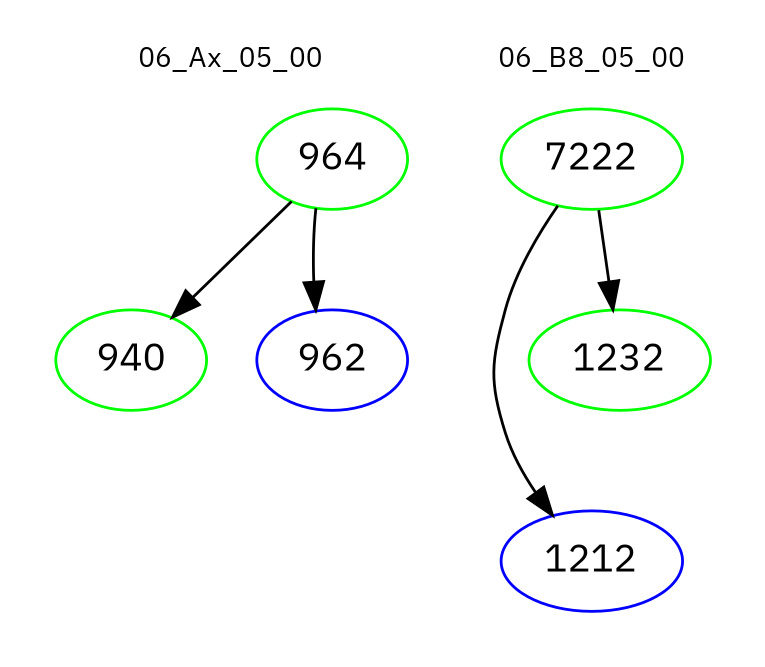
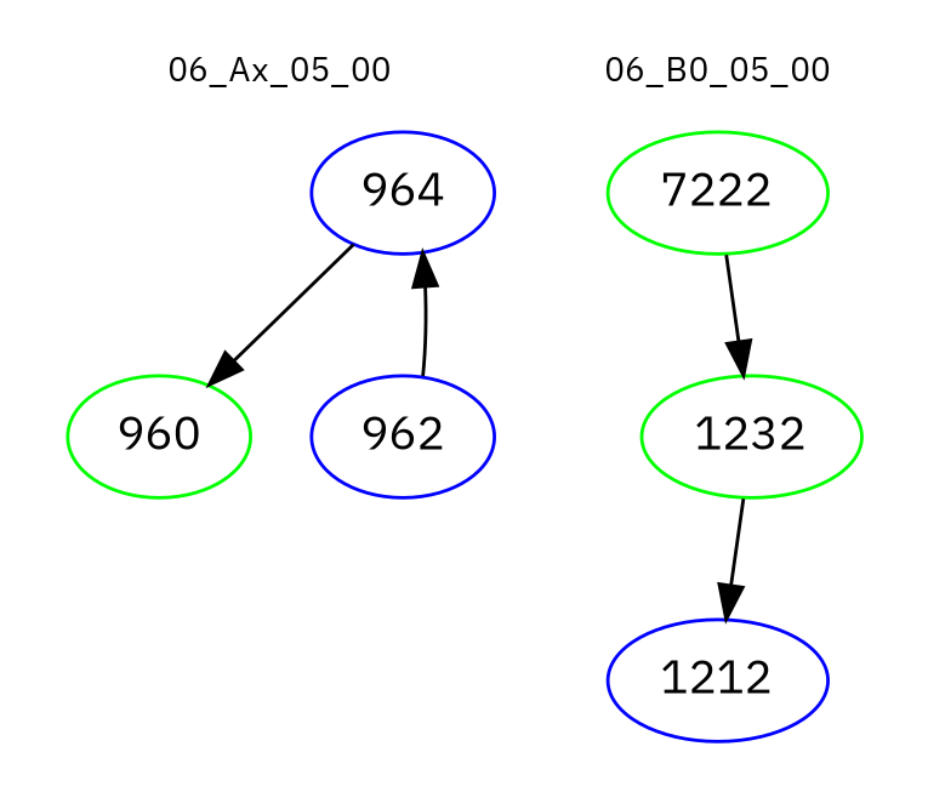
  digraph {
    fontname="IBM Plex Sans"
    node [color=green fontname="IBM Plex Sans"]
    edge [color=black fontname="IBM Plex Sans"]
-   n1 [label=964]
-   n2 [label=940]
+   n1 [color=blue label=964]
+   n2 [label=960]
    n3 [color=blue label=962]
    n4 [label=7222]
    n5 [color=blue label=1212]
    n6 [label=1232]
    subgraph cluster_1 {
      color=white
      fontsize=10
      label="06_Ax_05_00"
      n1
      n2
      n3
    }
    subgraph cluster_2 {
      color=white
      fontsize=10
-     label="06_B8_05_00"
+     label="06_B0_05_00"
      n4
      n5
      n6
    }
    n1 -> n2
-   n1 -> n3
-   n4 -> n5
+   n3 -> n1
+   n6 -> n5
    n4 -> n6
  }
